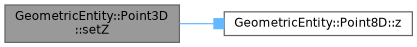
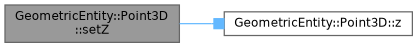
  digraph {
    rankdir=LR
    node [fontname=Helvetica fontsize=10 shape=box style=filled]
    n1 [color=gray40 fillcolor=grey60 fontcolor=black height=0.2 label="GeometricEntity::Point3D\l::setZ" width=0.4]
-   n2 [color=grey40 fillcolor=white height=0.2 label="GeometricEntity::Point8D::z" width=0.4]
+   n2 [color=grey40 fillcolor=white height=0.2 label="GeometricEntity::Point3D::z" width=0.4]
    n1 -> n2 [color=steelblue1 fontname=Helvetica fontsize=10 labelfontname=Helvetica labelfontsize=10 style=solid arrowhead=box]
  }
